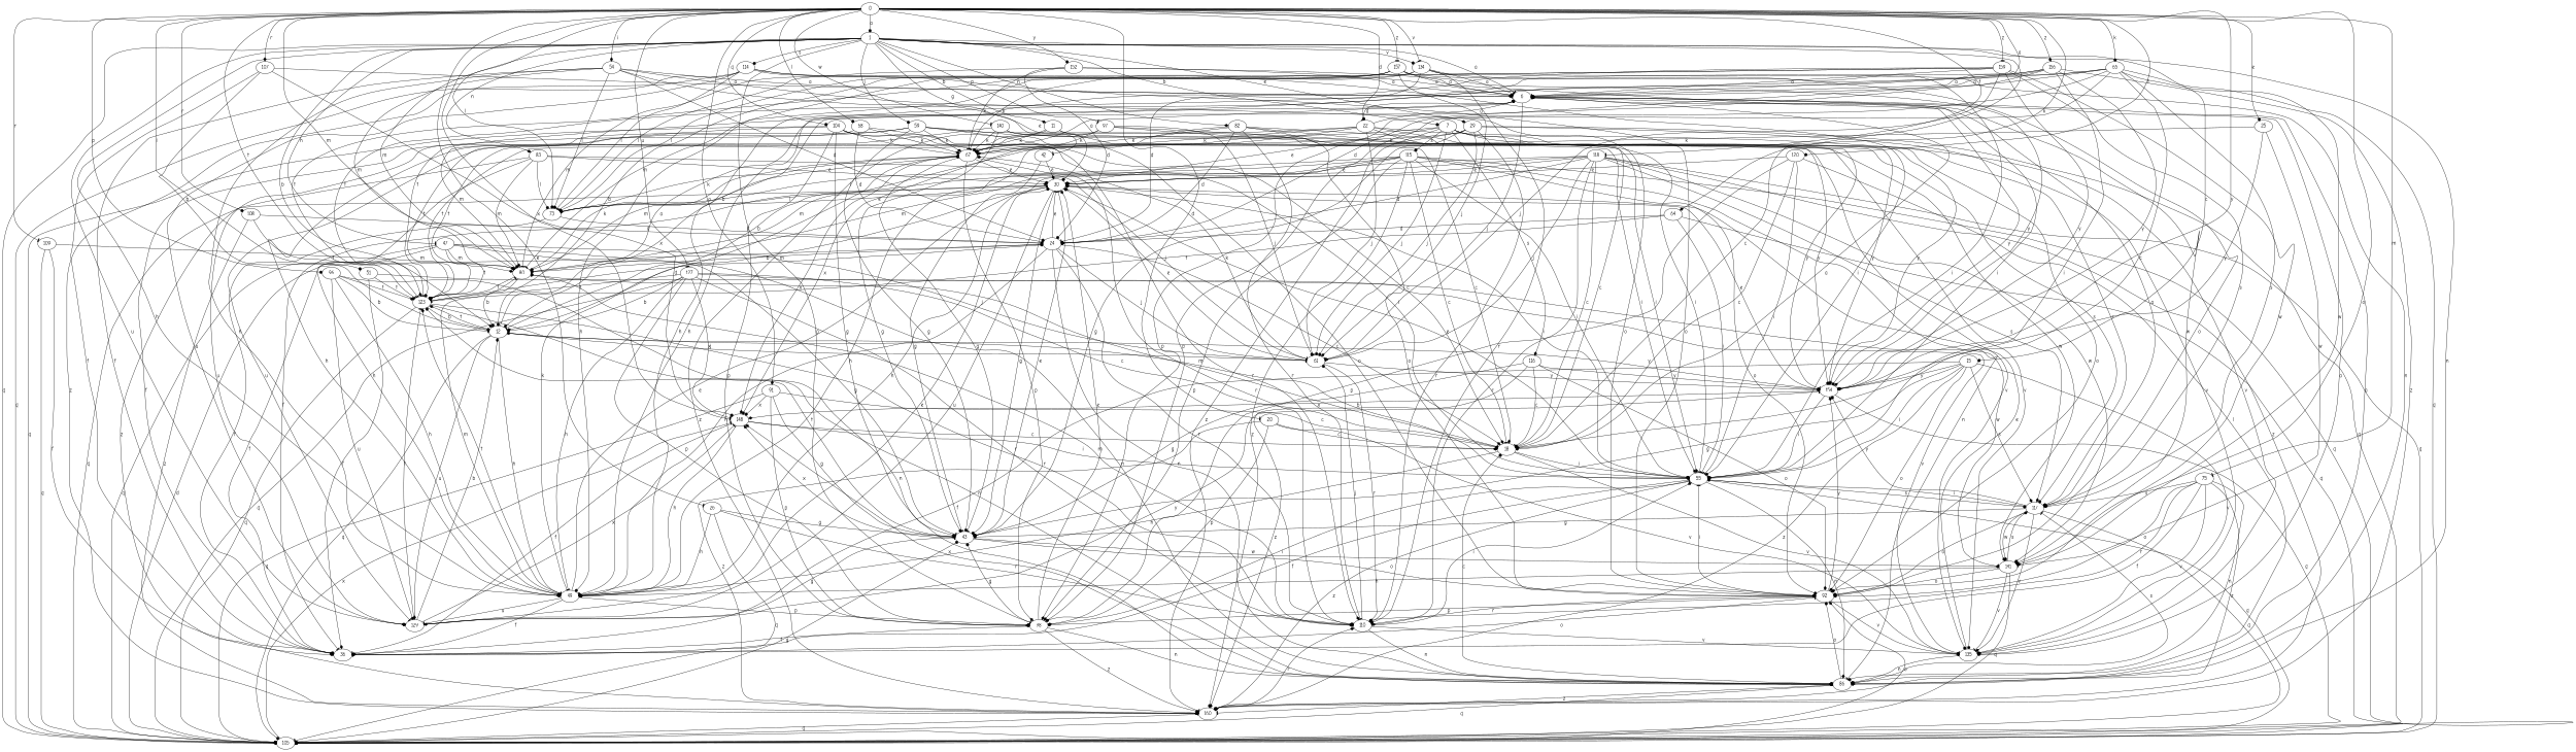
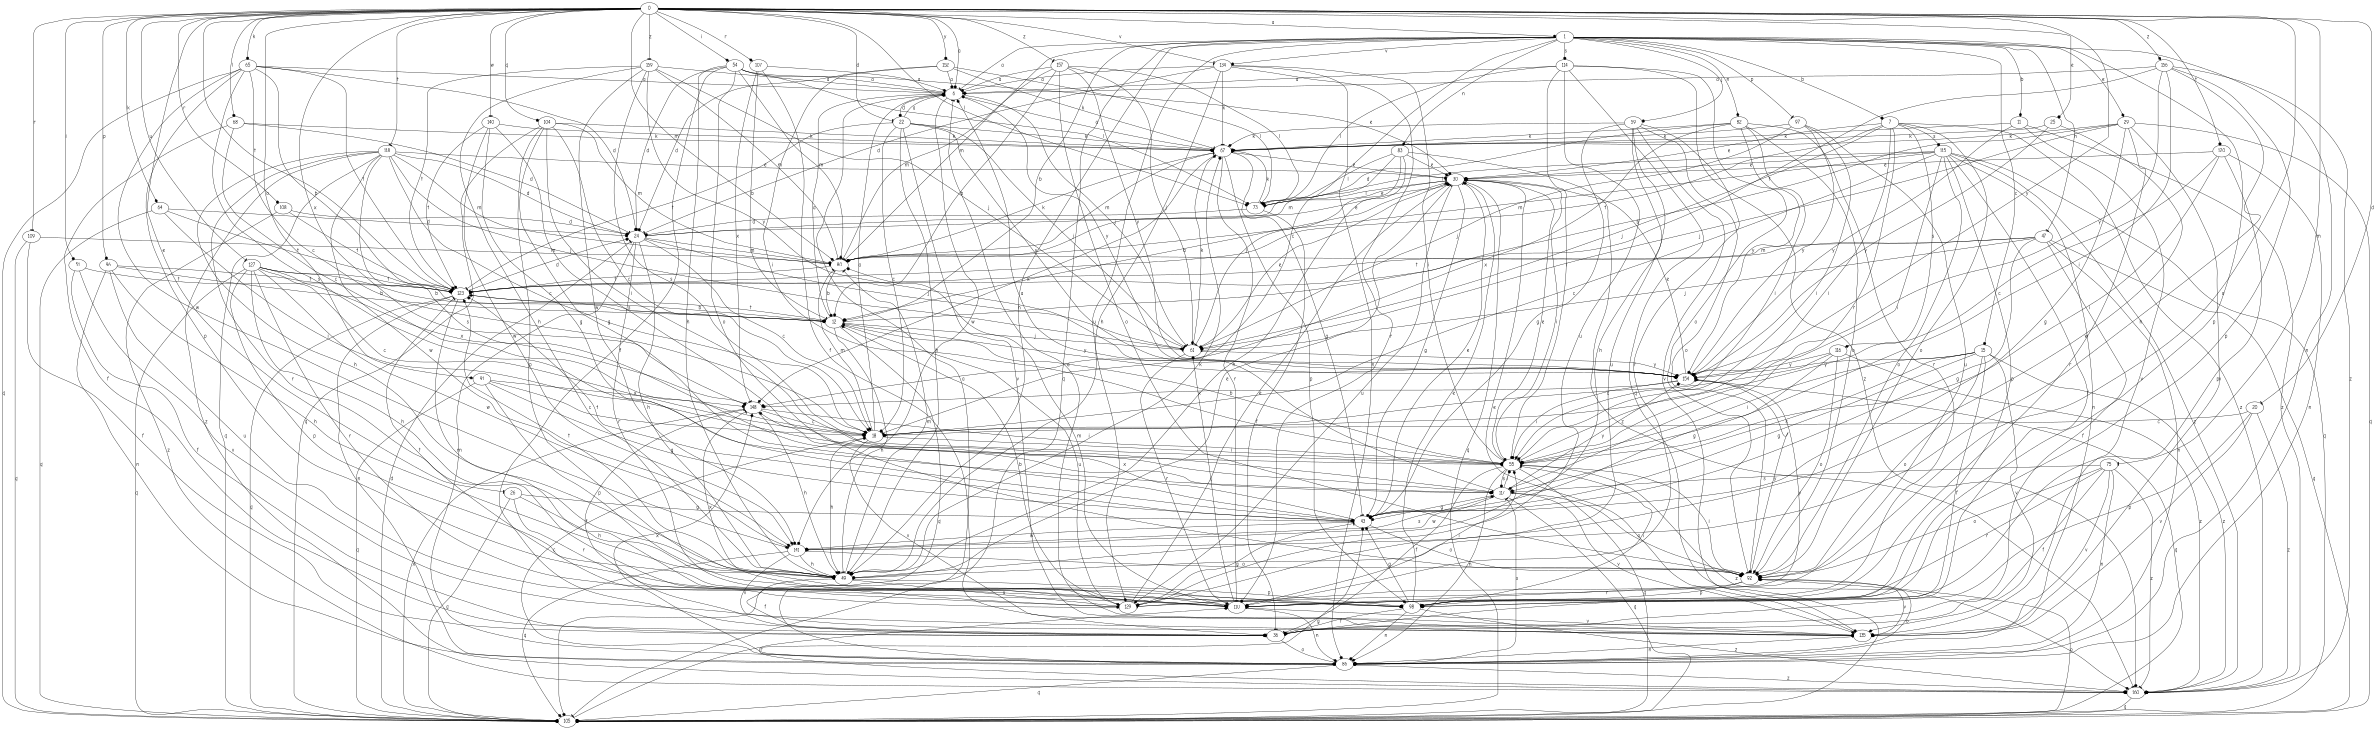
  strict digraph {
    fontname="Comic Neue"
    node [fontname="Comic Neue"]
    edge [arrowhead=dot fontname="Comic Neue"]
    0
    1
    6
    20
    22
    25
    26
    51
    54
    64
    65
    68
    73
    75
    80
    91
    92
    96
    104
    107
    108
    109
    118
    120
    123
    127
    134
    140
    148
    152
    154
    156
    157
    159
    7
    11
    12
    15
    18
    29
-   42
    47
    49
    59
    82
    83
    86
    97
    98
    105
    114
    129
    61
    141
    160
    135
    67
    43
    110
    n60 [label=36]
    30
    24
    55
    117
    115
    116
    0 -> 1 [label=a]
    0 -> 6 [label=a]
    0 -> 20 [arrowhead=tee label=d]
    0 -> 22 [arrowhead=tee label=d]
    0 -> 25 [label=e]
    0 -> 26 [arrowhead=tee label=e]
    0 -> 51 [label=i]
    0 -> 54 [arrowhead=diamond label=i]
    0 -> 64 [arrowhead=diamond label=k]
    0 -> 65 [label=k]
    0 -> 68 [label=l]
    0 -> 73 [label=l]
    0 -> 75 [arrowhead=tee label=m]
    0 -> 80 [arrowhead=diamond label=m]
    0 -> 91 [arrowhead=diamond label=o]
    0 -> 92 [arrowhead=diamond label=o]
    0 -> 96 [label=p]
    0 -> 104 [label=q]
    0 -> 107 [arrowhead=diamond label=r]
    0 -> 108 [label=r]
    0 -> 109 [arrowhead=tee label=r]
    0 -> 118 [arrowhead=tee label=t]
    0 -> 120 [label=t]
    0 -> 123 [arrowhead=tee label=t]
    0 -> 127 [arrowhead=tee label=u]
    0 -> 134 [arrowhead=tee label=v]
    0 -> 140 [arrowhead=tee label=w]
    0 -> 148 [label=x]
    0 -> 152 [label=y]
    0 -> 154 [arrowhead=diamond label=y]
    0 -> 156 [arrowhead=diamond label=z]
    0 -> 157 [arrowhead=tee label=z]
    0 -> 159 [arrowhead=tee label=z]
    1 -> 6 [arrowhead=tee label=a]
    1 -> 80 [arrowhead=tee label=m]
    1 -> 134 [label=v]
    1 -> 7 [label=b]
    1 -> 11 [arrowhead=diamond label=b]
    1 -> 12 [arrowhead=diamond label=b]
    1 -> 15 [label=c]
    1 -> 18 [arrowhead=tee label=c]
    1 -> 29 [arrowhead=diamond label=e]
-   1 -> 42 [arrowhead=tee label=g]
    1 -> 47 [arrowhead=tee label=h]
    1 -> 49 [arrowhead=diamond label=h]
    1 -> 59 [label=j]
    1 -> 82 [arrowhead=diamond label=n]
    1 -> 83 [arrowhead=diamond label=n]
    1 -> 86 [arrowhead=diamond label=n]
    1 -> 97 [arrowhead=tee label=p]
    1 -> 98 [arrowhead=tee label=p]
    1 -> 105 [arrowhead=tee label=q]
    1 -> 114 [label=s]
    1 -> 129 [arrowhead=diamond label=u]
    6 -> 22 [label=d]
    6 -> 154 [label=y]
    6 -> 61 [arrowhead=tee label=j]
    6 -> 141 [label=w]
    20 -> 18 [arrowhead=diamond label=c]
    20 -> 98 [arrowhead=diamond label=p]
    20 -> 160 [arrowhead=diamond label=z]
    20 -> 135 [label=v]
    22 -> 6 [label=a]
    22 -> 123 [arrowhead=tee label=t]
    22 -> 154 [arrowhead=diamond label=y]
    22 -> 18 [label=c]
    22 -> 49 [label=h]
    22 -> 61 [arrowhead=tee label=j]
    22 -> 135 [label=v]
    22 -> 67 [arrowhead=diamond label=k]
    25 -> 154 [label=y]
    25 -> 141 [arrowhead=tee label=w]
    25 -> 67 [arrowhead=tee label=k]
    26 -> 49 [label=h]
    26 -> 105 [arrowhead=tee label=q]
    26 -> 43 [arrowhead=tee label=g]
    26 -> 110 [arrowhead=tee label=r]
    51 -> 123 [label=t]
    51 -> 135 [arrowhead=tee label=v]
    51 -> n60 [arrowhead=diamond label=f]
    54 -> 6 [arrowhead=tee label=a]
    54 -> 73 [label=l]
    54 -> 80 [arrowhead=diamond label=m]
    54 -> 92 [label=o]
    54 -> 49 [arrowhead=diamond label=h]
    54 -> n60 [arrowhead=diamond label=f]
    54 -> 30 [label=e]
    54 -> 24 [label=d]
    64 -> 123 [arrowhead=tee label=t]
    64 -> 105 [arrowhead=tee label=q]
    64 -> 24 [label=d]
    64 -> 55 [arrowhead=tee label=i]
    65 -> 6 [arrowhead=tee label=a]
    65 -> 123 [label=t]
    65 -> 12 [arrowhead=diamond label=b]
    65 -> 18 [arrowhead=diamond label=c]
    65 -> 98 [arrowhead=diamond label=p]
    65 -> 105 [arrowhead=diamond label=q]
    65 -> 141 [arrowhead=diamond label=w]
    65 -> 24 [label=d]
    65 -> 117 [arrowhead=diamond label=s]
    68 -> 18 [arrowhead=diamond label=c]
    68 -> 67 [arrowhead=diamond label=k]
    68 -> n60 [arrowhead=diamond label=f]
    68 -> 24 [arrowhead=tee label=d]
    73 -> 67 [arrowhead=tee label=k]
    73 -> n60 [arrowhead=tee label=f]
    73 -> 30 [arrowhead=tee label=e]
    73 -> 24 [label=d]
    75 -> 92 [label=o]
    75 -> 86 [label=n]
    75 -> 160 [arrowhead=tee label=z]
    75 -> 135 [arrowhead=tee label=v]
    75 -> 110 [arrowhead=diamond label=r]
    75 -> n60 [arrowhead=tee label=f]
    75 -> 117 [arrowhead=diamond label=s]
    80 -> 123 [arrowhead=diamond label=t]
    80 -> 12 [label=b]
    80 -> 67 [arrowhead=tee label=k]
    91 -> 148 [label=x]
    91 -> 18 [label=c]
    91 -> 98 [arrowhead=tee label=p]
    91 -> 105 [arrowhead=tee label=q]
    91 -> 43 [arrowhead=diamond label=g]
    92 -> 154 [arrowhead=diamond label=y]
    92 -> 98 [label=p]
    92 -> 135 [label=v]
    92 -> 110 [arrowhead=tee label=r]
    92 -> 55 [arrowhead=tee label=i]
    96 -> 123 [arrowhead=diamond label=t]
    96 -> 12 [arrowhead=tee label=b]
    96 -> 49 [arrowhead=tee label=h]
    96 -> 86 [label=n]
    96 -> 129 [label=u]
    104 -> 80 [label=m]
    104 -> 18 [arrowhead=diamond label=c]
    104 -> 98 [arrowhead=diamond label=p]
    104 -> 105 [arrowhead=tee label=q]
    104 -> 67 [arrowhead=tee label=k]
    104 -> 43 [arrowhead=diamond label=g]
    104 -> 55 [label=i]
    107 -> 6 [arrowhead=diamond label=a]
    107 -> 148 [arrowhead=tee label=x]
    107 -> 12 [arrowhead=tee label=b]
    107 -> n60 [arrowhead=diamond label=f]
    108 -> 123 [arrowhead=tee label=t]
    108 -> 160 [arrowhead=diamond label=z]
    108 -> 24 [arrowhead=tee label=d]
    109 -> 80 [arrowhead=tee label=m]
    109 -> 105 [arrowhead=tee label=q]
    109 -> n60 [arrowhead=diamond label=f]
    118 -> 80 [arrowhead=tee label=m]
    118 -> 18 [label=c]
    118 -> 49 [arrowhead=tee label=h]
    118 -> 105 [arrowhead=tee label=q]
    118 -> 61 [arrowhead=diamond label=j]
    118 -> 141 [arrowhead=diamond label=w]
    118 -> 160 [label=z]
    118 -> 110 [arrowhead=diamond label=r]
    118 -> 30 [arrowhead=tee label=e]
    118 -> 24 [label=d]
    118 -> 117 [arrowhead=diamond label=s]
    120 -> 18 [label=c]
-   120 -> 86 [label=l]
+   120 -> 86 [label=n]
    120 -> 98 [arrowhead=diamond label=p]
    120 -> 30 [arrowhead=diamond label=e]
    120 -> 55 [arrowhead=tee label=i]
    123 -> 12 [label=b]
    123 -> 86 [arrowhead=diamond label=n]
    123 -> 105 [label=q]
    123 -> 110 [label=r]
    123 -> 24 [label=d]
    127 -> 123 [arrowhead=tee label=t]
    127 -> 148 [arrowhead=tee label=x]
    127 -> 12 [label=b]
    127 -> 18 [arrowhead=tee label=c]
    127 -> 49 [arrowhead=tee label=h]
    127 -> 98 [arrowhead=diamond label=p]
    127 -> 105 [label=q]
    127 -> 141 [arrowhead=tee label=w]
    127 -> 110 [arrowhead=diamond label=r]
    134 -> 6 [arrowhead=tee label=a]
    134 -> 49 [label=h]
    134 -> 86 [label=n]
    134 -> 67 [arrowhead=tee label=k]
    134 -> 110 [label=r]
    134 -> 24 [arrowhead=tee label=d]
    134 -> 55 [arrowhead=tee label=i]
    140 -> 123 [label=t]
    140 -> 141 [arrowhead=diamond label=w]
    140 -> 67 [label=k]
    140 -> 43 [label=g]
    140 -> 117 [label=s]
    148 -> 18 [arrowhead=diamond label=c]
    148 -> 49 [arrowhead=diamond label=h]
    148 -> n60 [arrowhead=tee label=f]
    148 -> 55 [arrowhead=tee label=i]
    152 -> 6 [label=a]
    152 -> 73 [arrowhead=tee label=l]
    152 -> 67 [arrowhead=tee label=k]
    152 -> 24 [label=d]
    152 -> 55 [arrowhead=tee label=i]
    154 -> 148 [arrowhead=diamond label=x]
    154 -> 105 [arrowhead=diamond label=q]
    154 -> 30 [label=e]
    154 -> 55 [label=i]
    156 -> 6 [arrowhead=diamond label=a]
    156 -> 123 [arrowhead=tee label=t]
    156 -> 154 [label=y]
    156 -> 49 [arrowhead=tee label=h]
    156 -> 98 [arrowhead=diamond label=p]
    156 -> 160 [arrowhead=diamond label=z]
    156 -> 55 [arrowhead=diamond label=i]
    157 -> 6 [label=a]
    157 -> 73 [label=l]
    157 -> 80 [arrowhead=tee label=m]
    157 -> 92 [label=o]
    157 -> 154 [arrowhead=diamond label=y]
    157 -> 12 [label=b]
    157 -> 61 [arrowhead=diamond label=j]
    159 -> 6 [arrowhead=tee label=a]
    159 -> 80 [arrowhead=tee label=m]
    159 -> 123 [arrowhead=diamond label=t]
    159 -> 154 [label=y]
    159 -> 49 [arrowhead=tee label=h]
    159 -> 61 [arrowhead=tee label=j]
    159 -> 141 [label=w]
    159 -> 117 [arrowhead=tee label=s]
    7 -> 92 [arrowhead=diamond label=o]
    7 -> 123 [label=t]
    7 -> 61 [label=j]
    7 -> 160 [arrowhead=tee label=z]
    7 -> 30 [arrowhead=diamond label=e]
    7 -> 55 [arrowhead=tee label=i]
    7 -> 117 [arrowhead=diamond label=r]
    7 -> 115 [label=s]
    7 -> 116 [arrowhead=diamond label=s]
    11 -> 154 [label=y]
    11 -> 160 [label=z]
    11 -> 135 [label=v]
    11 -> 67 [label=k]
    12 -> 6 [label=a]
    12 -> 123 [arrowhead=diamond label=t]
    12 -> 154 [label=y]
    12 -> 49 [arrowhead=tee label=h]
    12 -> 105 [label=q]
    12 -> 129 [arrowhead=diamond label=u]
    12 -> 61 [arrowhead=tee label=j]
    15 -> 92 [arrowhead=diamond label=o]
    15 -> 154 [label=y]
    15 -> 160 [arrowhead=diamond label=z]
    15 -> 135 [arrowhead=diamond label=v]
    15 -> 43 [arrowhead=tee label=g]
    15 -> n60 [arrowhead=diamond label=f]
    15 -> 55 [arrowhead=diamond label=i]
    15 -> 117 [arrowhead=diamond label=s]
    18 -> 6 [arrowhead=diamond label=a]
    18 -> 80 [arrowhead=tee label=m]
    18 -> 49 [label=h]
    18 -> 135 [arrowhead=tee label=v]
    18 -> 55 [label=i]
    29 -> 12 [arrowhead=tee label=b]
    29 -> 105 [arrowhead=tee label=q]
    29 -> 61 [label=j]
    29 -> 135 [arrowhead=diamond label=v]
    29 -> 67 [arrowhead=diamond label=k]
    29 -> 43 [arrowhead=diamond label=g]
    29 -> 110 [label=r]
-   42 -> 43 [arrowhead=tee label=g]
-   42 -> 30 [arrowhead=diamond label=e]
    47 -> 80 [arrowhead=diamond label=m]
    47 -> 123 [arrowhead=tee label=t]
    47 -> 86 [label=n]
    47 -> 105 [label=q]
    47 -> 61 [arrowhead=tee label=j]
    47 -> 43 [arrowhead=tee label=g]
    47 -> n60 [arrowhead=tee label=f]
    49 -> 80 [arrowhead=tee label=m]
    49 -> 123 [arrowhead=diamond label=t]
    49 -> 98 [label=p]
    49 -> 129 [arrowhead=tee label=u]
    49 -> 67 [label=k]
    49 -> n60 [arrowhead=diamond label=f]
    49 -> 30 [arrowhead=tee label=e]
    59 -> 92 [label=o]
    59 -> 49 [label=h]
    59 -> 129 [arrowhead=diamond label=u]
    59 -> 135 [label=v]
    59 -> 67 [arrowhead=diamond label=k]
    59 -> 43 [label=g]
    59 -> 110 [arrowhead=diamond label=r]
    82 -> 92 [arrowhead=diamond label=o]
    82 -> 148 [label=x]
    82 -> 154 [label=y]
    82 -> 67 [arrowhead=diamond label=k]
    82 -> 110 [arrowhead=tee label=r]
    82 -> 24 [arrowhead=tee label=d]
    82 -> 55 [arrowhead=diamond label=i]
    83 -> 73 [label=l]
    83 -> 80 [arrowhead=diamond label=m]
    83 -> 49 [arrowhead=diamond label=h]
    83 -> 61 [arrowhead=tee label=j]
    83 -> 160 [arrowhead=tee label=z]
    83 -> 30 [arrowhead=diamond label=e]
    86 -> 6 [label=a]
    86 -> 92 [label=o]
    86 -> 148 [arrowhead=diamond label=x]
    86 -> 18 [label=c]
    86 -> 105 [label=q]
    86 -> 160 [arrowhead=tee label=z]
    86 -> 117 [arrowhead=tee label=s]
    97 -> 154 [arrowhead=tee label=y]
    97 -> 129 [arrowhead=tee label=u]
    97 -> 61 [label=j]
    97 -> 67 [arrowhead=tee label=k]
    97 -> 55 [arrowhead=diamond label=i]
    98 -> 86 [label=n]
    98 -> 160 [arrowhead=diamond label=z]
    98 -> 43 [label=g]
    98 -> n60 [label=f]
    98 -> 30 [arrowhead=diamond label=e]
    98 -> 55 [arrowhead=tee label=i]
    105 -> 92 [arrowhead=diamond label=o]
    105 -> 148 [arrowhead=tee label=x]
    105 -> 43 [label=g]
    105 -> 24 [arrowhead=tee label=d]
    114 -> 6 [arrowhead=diamond label=a]
    114 -> 73 [arrowhead=tee label=l]
    114 -> 92 [arrowhead=tee label=o]
    114 -> 105 [arrowhead=tee label=q]
    114 -> 129 [label=u]
    114 -> 160 [label=z]
    114 -> 55 [label=i]
    129 -> 123 [arrowhead=tee label=t]
    129 -> 148 [arrowhead=tee label=x]
    129 -> 154 [arrowhead=tee label=y]
    129 -> 12 [arrowhead=diamond label=b]
    129 -> 43 [arrowhead=tee label=g]
    129 -> 30 [label=e]
    61 -> 154 [label=y]
    61 -> 67 [arrowhead=diamond label=k]
    61 -> 110 [arrowhead=diamond label=r]
    61 -> 30 [arrowhead=diamond label=e]
    141 -> 92 [label=o]
    141 -> 49 [label=h]
    141 -> 105 [arrowhead=diamond label=q]
    141 -> 135 [arrowhead=tee label=v]
    141 -> 117 [arrowhead=diamond label=s]
    160 -> 105 [arrowhead=tee label=q]
    160 -> 110 [arrowhead=diamond label=r]
    135 -> 6 [arrowhead=tee label=a]
    135 -> 86 [arrowhead=diamond label=n]
    135 -> 30 [arrowhead=diamond label=e]
    67 -> 6 [label=a]
    67 -> 80 [arrowhead=diamond label=m]
    67 -> 148 [arrowhead=diamond label=x]
    67 -> 98 [arrowhead=diamond label=p]
    67 -> 43 [arrowhead=tee label=g]
    67 -> 110 [arrowhead=tee label=r]
    67 -> 30 [label=e]
    43 -> 92 [label=o]
    43 -> 123 [label=t]
    43 -> 148 [arrowhead=diamond label=x]
    43 -> 141 [label=w]
    43 -> 30 [arrowhead=tee label=e]
    110 -> 80 [label=m]
    110 -> 86 [arrowhead=diamond label=n]
    110 -> 61 [label=j]
    110 -> 135 [arrowhead=tee label=v]
    110 -> 55 [arrowhead=diamond label=i]
-   n60 -> 92 [arrowhead=tee label=o]
+   n60 -> 86 [arrowhead=tee label=o]
    30 -> 73 [arrowhead=tee label=l]
    30 -> 12 [arrowhead=diamond label=b]
    30 -> 105 [label=q]
    30 -> 129 [arrowhead=diamond label=u]
    30 -> 43 [label=g]
    30 -> 55 [label=i]
    24 -> 80 [arrowhead=tee label=m]
    24 -> 18 [arrowhead=diamond label=c]
    24 -> 49 [arrowhead=diamond label=h]
    24 -> 86 [arrowhead=tee label=n]
    24 -> 61 [arrowhead=tee label=j]
    24 -> 110 [arrowhead=diamond label=r]
    24 -> 30 [arrowhead=tee label=e]
    55 -> 12 [label=b]
    55 -> 86 [arrowhead=diamond label=n]
    55 -> 105 [label=q]
    55 -> 160 [arrowhead=diamond label=z]
    55 -> n60 [arrowhead=tee label=f]
    55 -> 30 [arrowhead=diamond label=e]
    55 -> 117 [label=s]
    117 -> 6 [arrowhead=diamond label=a]
    117 -> 92 [label=o]
    117 -> 154 [label=y]
    117 -> 105 [arrowhead=tee label=q]
    117 -> 141 [arrowhead=diamond label=w]
    117 -> 135 [arrowhead=diamond label=v]
    117 -> 43 [label=g]
    117 -> 55 [label=i]
    115 -> 73 [label=l]
    115 -> 80 [label=m]
    115 -> 92 [label=o]
    115 -> 18 [arrowhead=tee label=c]
    115 -> 86 [arrowhead=tee label=n]
    115 -> 98 [arrowhead=diamond label=p]
    115 -> 105 [arrowhead=tee label=q]
    115 -> 160 [arrowhead=diamond label=z]
    115 -> n60 [arrowhead=tee label=f]
    115 -> 30 [label=e]
    115 -> 55 [arrowhead=diamond label=i]
    116 -> 92 [arrowhead=diamond label=o]
    116 -> 154 [label=y]
    116 -> 18 [arrowhead=tee label=c]
    116 -> 160 [arrowhead=diamond label=z]
    116 -> 43 [label=g]
  }
